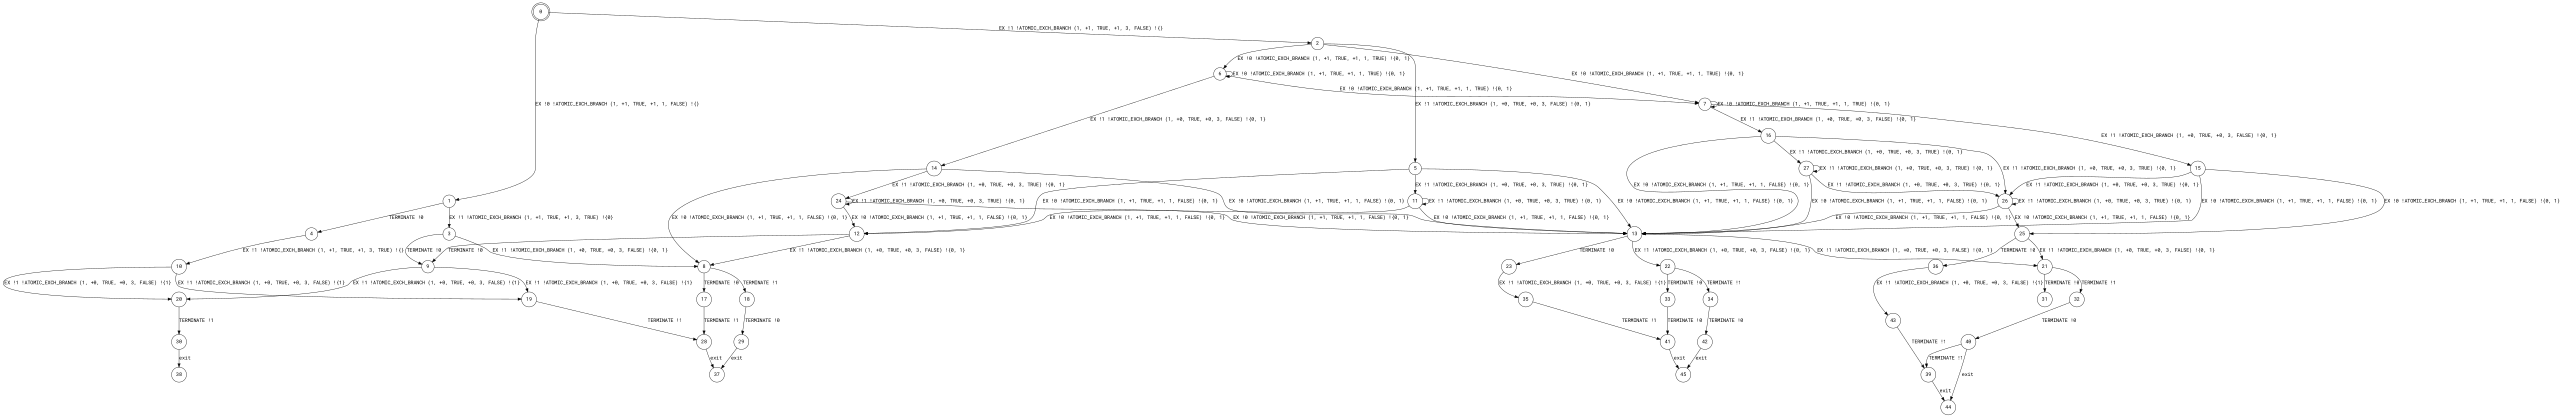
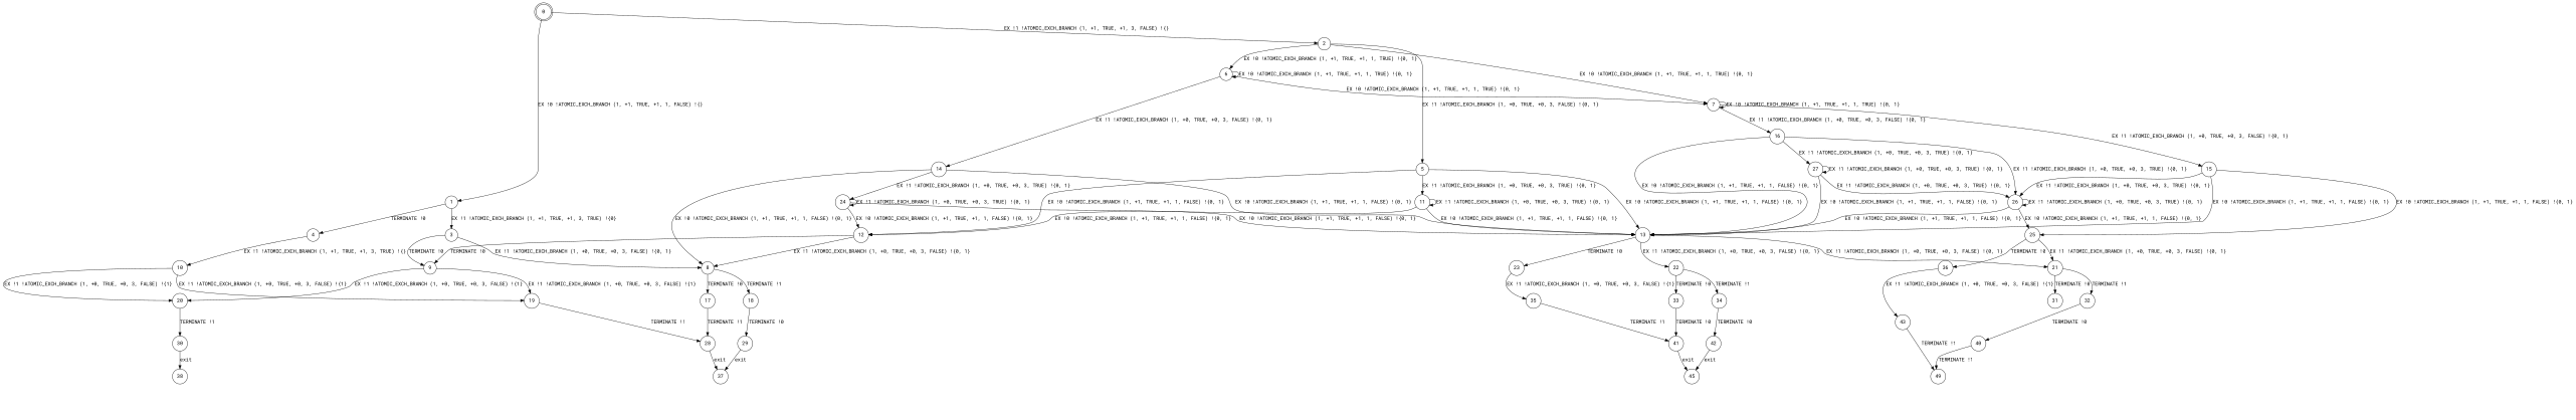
  digraph {
    fontname="Roboto Mono"
    node [fontname="Roboto Mono" shape=circle]
    edge [fontname="Roboto Mono"]
    0 [peripheries=2]
    1
    2
    3
    4
    5
    6
    7
    8
    9
    10
    11
    12
    13
    14
    15
    16
    17
    18
    19
    20
    21
    22
    23
    24
    25
    26
    27
    28
    29
    30
    31
    32
    33
    34
    35
    36
    37
    38
    40
    41
    42
    43
-   39
-   44
+   39 [label=49]
    45
    0 -> 1 [label="EX !0 !ATOMIC_EXCH_BRANCH (1, +1, TRUE, +1, 1, FALSE) !{}"]
    0 -> 2 [label="EX !1 !ATOMIC_EXCH_BRANCH (1, +1, TRUE, +1, 3, FALSE) !{}"]
    1 -> 3 [label="EX !1 !ATOMIC_EXCH_BRANCH (1, +1, TRUE, +1, 3, TRUE) !{0}"]
    1 -> 4 [label="TERMINATE !0"]
    2 -> 5 [label="EX !1 !ATOMIC_EXCH_BRANCH (1, +0, TRUE, +0, 3, FALSE) !{0, 1}"]
    2 -> 6 [label="EX !0 !ATOMIC_EXCH_BRANCH (1, +1, TRUE, +1, 1, TRUE) !{0, 1}"]
    2 -> 7 [label="EX !0 !ATOMIC_EXCH_BRANCH (1, +1, TRUE, +1, 1, TRUE) !{0, 1}"]
    3 -> 8 [label="EX !1 !ATOMIC_EXCH_BRANCH (1, +0, TRUE, +0, 3, FALSE) !{0, 1}"]
    3 -> 9 [label="TERMINATE !0"]
    4 -> 10 [label="EX !1 !ATOMIC_EXCH_BRANCH (1, +1, TRUE, +1, 3, TRUE) !{}"]
    5 -> 11 [label="EX !1 !ATOMIC_EXCH_BRANCH (1, +0, TRUE, +0, 3, TRUE) !{0, 1}"]
    5 -> 12 [label="EX !0 !ATOMIC_EXCH_BRANCH (1, +1, TRUE, +1, 1, FALSE) !{0, 1}"]
    5 -> 13 [label="EX !0 !ATOMIC_EXCH_BRANCH (1, +1, TRUE, +1, 1, FALSE) !{0, 1}"]
    6 -> 6 [label="EX !0 !ATOMIC_EXCH_BRANCH (1, +1, TRUE, +1, 1, TRUE) !{0, 1}"]
    6 -> 7 [label="EX !0 !ATOMIC_EXCH_BRANCH (1, +1, TRUE, +1, 1, TRUE) !{0, 1}"]
    6 -> 14 [label="EX !1 !ATOMIC_EXCH_BRANCH (1, +0, TRUE, +0, 3, FALSE) !{0, 1}"]
    7 -> 7 [label="EX !0 !ATOMIC_EXCH_BRANCH (1, +1, TRUE, +1, 1, TRUE) !{0, 1}"]
    7 -> 15 [label="EX !1 !ATOMIC_EXCH_BRANCH (1, +0, TRUE, +0, 3, FALSE) !{0, 1}"]
    7 -> 16 [label="EX !1 !ATOMIC_EXCH_BRANCH (1, +0, TRUE, +0, 3, FALSE) !{0, 1}"]
    8 -> 17 [label="TERMINATE !0"]
    8 -> 18 [label="TERMINATE !1"]
    9 -> 19 [label="EX !1 !ATOMIC_EXCH_BRANCH (1, +0, TRUE, +0, 3, FALSE) !{1}"]
    9 -> 20 [label="EX !1 !ATOMIC_EXCH_BRANCH (1, +0, TRUE, +0, 3, FALSE) !{1}"]
    10 -> 19 [label="EX !1 !ATOMIC_EXCH_BRANCH (1, +0, TRUE, +0, 3, FALSE) !{1}"]
    10 -> 20 [label="EX !1 !ATOMIC_EXCH_BRANCH (1, +0, TRUE, +0, 3, FALSE) !{1}"]
    11 -> 11 [label="EX !1 !ATOMIC_EXCH_BRANCH (1, +0, TRUE, +0, 3, TRUE) !{0, 1}"]
    11 -> 12 [label="EX !0 !ATOMIC_EXCH_BRANCH (1, +1, TRUE, +1, 1, FALSE) !{0, 1}"]
    11 -> 13 [label="EX !0 !ATOMIC_EXCH_BRANCH (1, +1, TRUE, +1, 1, FALSE) !{0, 1}"]
    12 -> 8 [label="EX !1 !ATOMIC_EXCH_BRANCH (1, +0, TRUE, +0, 3, FALSE) !{0, 1}"]
    12 -> 9 [label="TERMINATE !0"]
    13 -> 21 [label="EX !1 !ATOMIC_EXCH_BRANCH (1, +0, TRUE, +0, 3, FALSE) !{0, 1}"]
    13 -> 22 [label="EX !1 !ATOMIC_EXCH_BRANCH (1, +0, TRUE, +0, 3, FALSE) !{0, 1}"]
    13 -> 23 [label="TERMINATE !0"]
    14 -> 8 [label="EX !0 !ATOMIC_EXCH_BRANCH (1, +1, TRUE, +1, 1, FALSE) !{0, 1}"]
    14 -> 13 [label="EX !0 !ATOMIC_EXCH_BRANCH (1, +1, TRUE, +1, 1, FALSE) !{0, 1}"]
    14 -> 24 [label="EX !1 !ATOMIC_EXCH_BRANCH (1, +0, TRUE, +0, 3, TRUE) !{0, 1}"]
    15 -> 13 [label="EX !0 !ATOMIC_EXCH_BRANCH (1, +1, TRUE, +1, 1, FALSE) !{0, 1}"]
    15 -> 25 [label="EX !0 !ATOMIC_EXCH_BRANCH (1, +1, TRUE, +1, 1, FALSE) !{0, 1}"]
    15 -> 26 [label="EX !1 !ATOMIC_EXCH_BRANCH (1, +0, TRUE, +0, 3, TRUE) !{0, 1}"]
    16 -> 13 [label="EX !0 !ATOMIC_EXCH_BRANCH (1, +1, TRUE, +1, 1, FALSE) !{0, 1}"]
    16 -> 26 [label="EX !1 !ATOMIC_EXCH_BRANCH (1, +0, TRUE, +0, 3, TRUE) !{0, 1}"]
    16 -> 27 [label="EX !1 !ATOMIC_EXCH_BRANCH (1, +0, TRUE, +0, 3, TRUE) !{0, 1}"]
    17 -> 28 [label="TERMINATE !1"]
    18 -> 29 [label="TERMINATE !0"]
    19 -> 28 [label="TERMINATE !1"]
    20 -> 30 [label="TERMINATE !1"]
    21 -> 31 [label="TERMINATE !0"]
    21 -> 32 [label="TERMINATE !1"]
    22 -> 33 [label="TERMINATE !0"]
    22 -> 34 [label="TERMINATE !1"]
    23 -> 35 [label="EX !1 !ATOMIC_EXCH_BRANCH (1, +0, TRUE, +0, 3, FALSE) !{1}"]
    24 -> 12 [label="EX !0 !ATOMIC_EXCH_BRANCH (1, +1, TRUE, +1, 1, FALSE) !{0, 1}"]
    24 -> 13 [label="EX !0 !ATOMIC_EXCH_BRANCH (1, +1, TRUE, +1, 1, FALSE) !{0, 1}"]
    24 -> 24 [label="EX !1 !ATOMIC_EXCH_BRANCH (1, +0, TRUE, +0, 3, TRUE) !{0, 1}"]
    25 -> 21 [label="EX !1 !ATOMIC_EXCH_BRANCH (1, +0, TRUE, +0, 3, FALSE) !{0, 1}"]
    25 -> 36 [label="TERMINATE !0"]
    26 -> 13 [label="EX !0 !ATOMIC_EXCH_BRANCH (1, +1, TRUE, +1, 1, FALSE) !{0, 1}"]
    26 -> 25 [label="EX !0 !ATOMIC_EXCH_BRANCH (1, +1, TRUE, +1, 1, FALSE) !{0, 1}"]
    26 -> 26 [label="EX !1 !ATOMIC_EXCH_BRANCH (1, +0, TRUE, +0, 3, TRUE) !{0, 1}"]
    27 -> 13 [label="EX !0 !ATOMIC_EXCH_BRANCH (1, +1, TRUE, +1, 1, FALSE) !{0, 1}"]
    27 -> 26 [label="EX !1 !ATOMIC_EXCH_BRANCH (1, +0, TRUE, +0, 3, TRUE) !{0, 1}"]
    27 -> 27 [label="EX !1 !ATOMIC_EXCH_BRANCH (1, +0, TRUE, +0, 3, TRUE) !{0, 1}"]
    28 -> 37 [label=exit]
    29 -> 37 [label=exit]
    30 -> 38 [label=exit]
    32 -> 40 [label="TERMINATE !0"]
    33 -> 41 [label="TERMINATE !0"]
    34 -> 42 [label="TERMINATE !0"]
    35 -> 41 [label="TERMINATE !1"]
    36 -> 43 [label="EX !1 !ATOMIC_EXCH_BRANCH (1, +0, TRUE, +0, 3, FALSE) !{1}"]
    40 -> 39 [label="TERMINATE !1"]
-   40 -> 44 [label=exit]
    41 -> 45 [label=exit]
    42 -> 45 [label=exit]
    43 -> 39 [label="TERMINATE !1"]
-   39 -> 44 [label=exit]
  }
